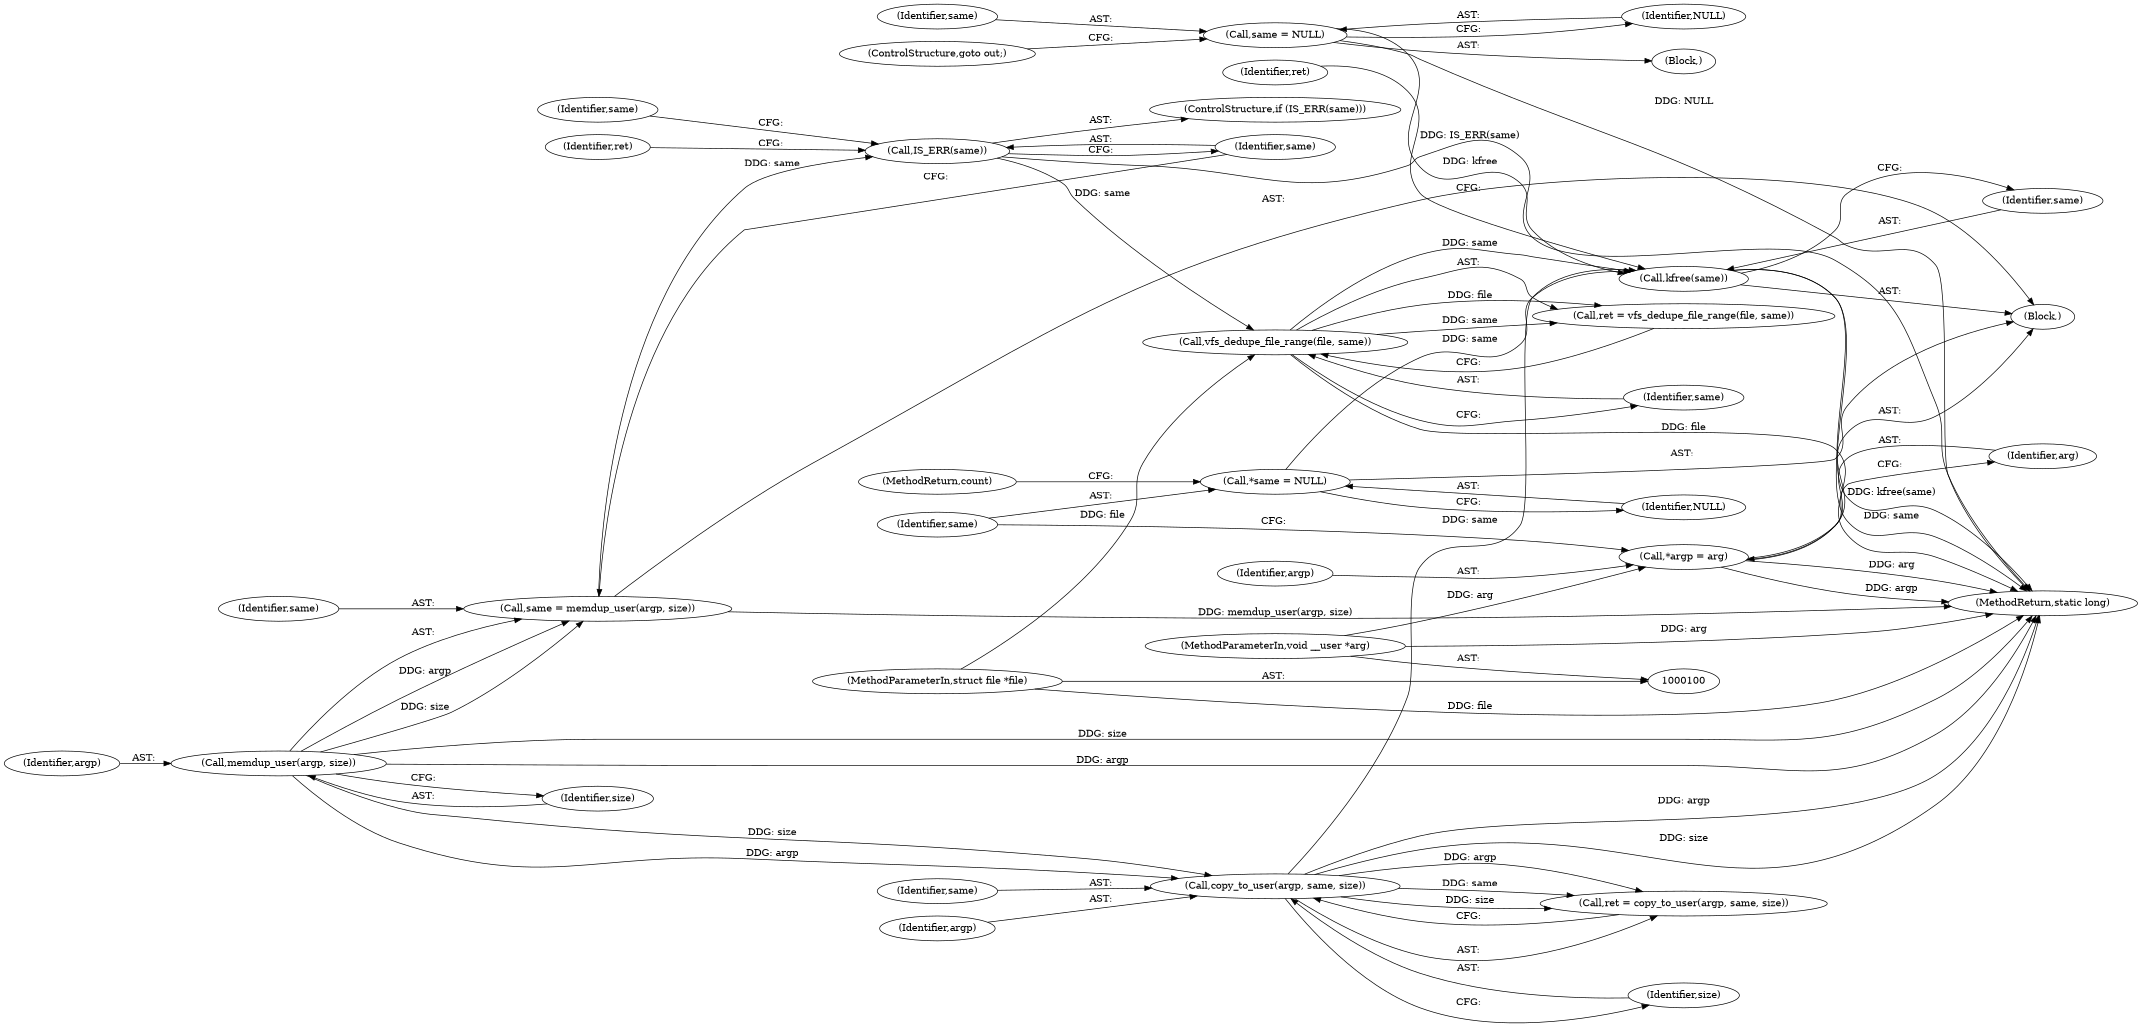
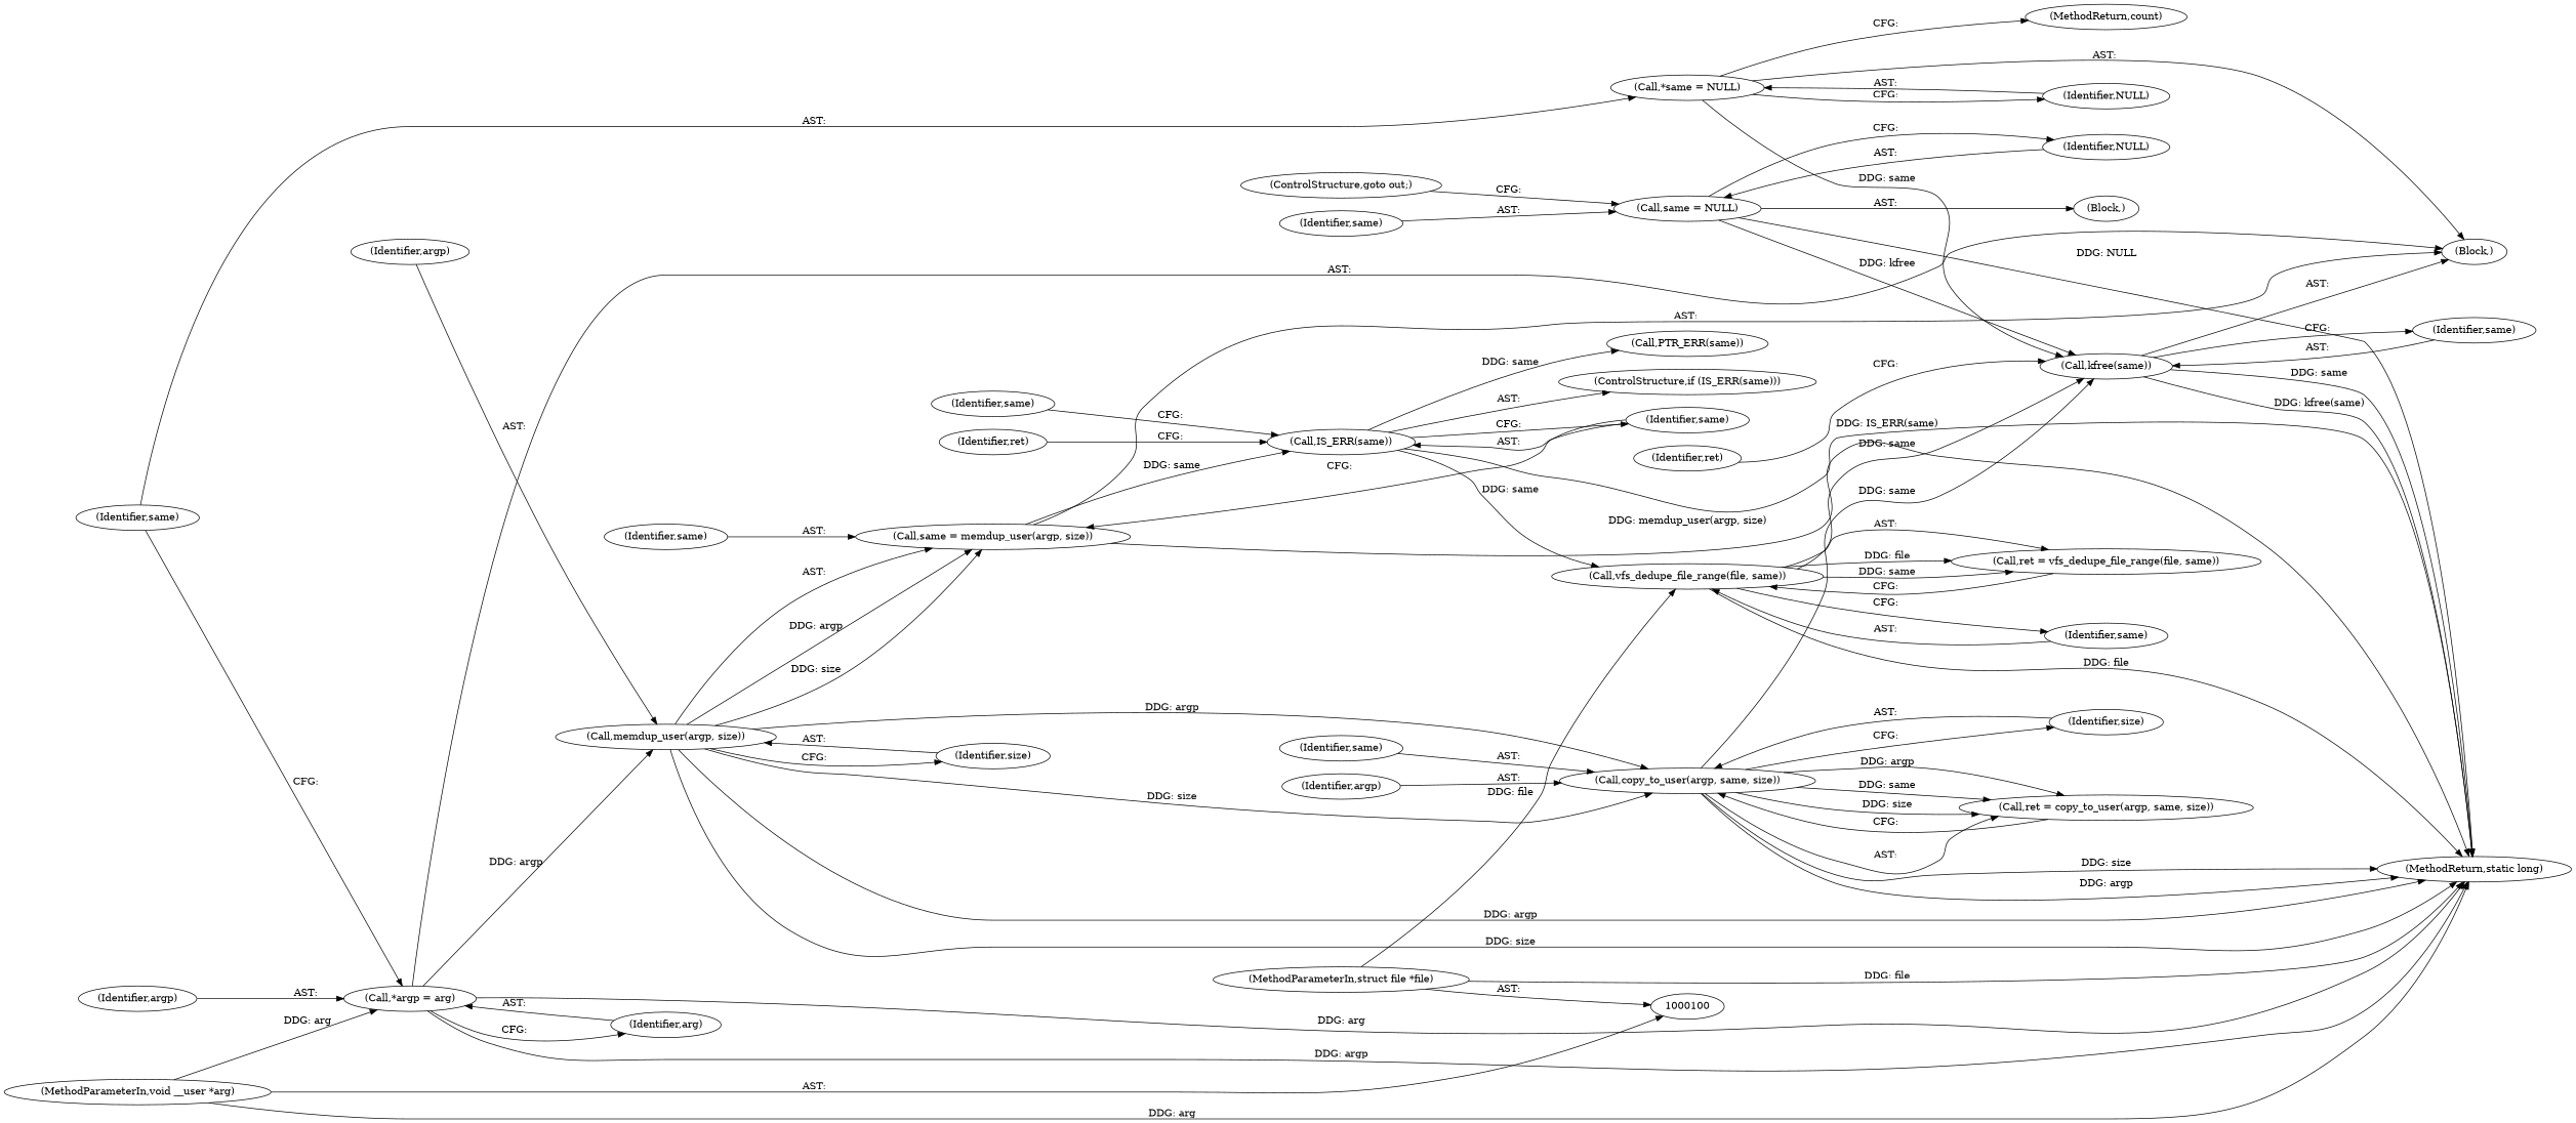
  digraph {
    rankdir=LR
    n1 [label="(Call,kfree(same))"]
    n2 [label="(MethodReturn,static long)"]
    n3 [label="(Identifier,same)"]
    n4 [label="(Block,)"]
    n5 [label="(Call,same = NULL)"]
    n6 [label="(Identifier,NULL)"]
    n7 [label="(Block,)"]
    n8 [label="(Call,vfs_dedupe_file_range(file, same))"]
    n9 [label="(Identifier,same)"]
    n10 [label="(Call,ret = vfs_dedupe_file_range(file, same))"]
    n11 [label="(Call,copy_to_user(argp, same, size))"]
    n12 [label="(Identifier,size)"]
    n13 [label="(Call,ret = copy_to_user(argp, same, size))"]
    n14 [label="(MethodParameterIn,struct file *file)"]
    1000100
    n16 [label="(Call,IS_ERR(same))"]
    n17 [label="(Identifier,same)"]
+   n18 [label="(Call,PTR_ERR(same))"]
    n19 [label="(ControlStructure,if (IS_ERR(same)))"]
    n20 [label="(Call,same = memdup_user(argp, size))"]
    n21 [label="(Call,memdup_user(argp, size))"]
    n22 [label="(Identifier,size)"]
    n23 [label="(Call,*argp = arg)"]
    n24 [label="(Identifier,arg)"]
    n25 [label="(MethodParameterIn,void __user *arg)"]
    n26 [label="(Call,*same = NULL)"]
    n27 [label="(Identifier,NULL)"]
    n28 [label="(MethodReturn,count)"]
    n29 [label="(Identifier,same)"]
    n30 [label="(Identifier,same)"]
    n31 [label="(Identifier,argp)"]
    n32 [label="(ControlStructure,goto out;)"]
    n33 [label="(Identifier,argp)"]
    n34 [label="(Identifier,ret)"]
    n35 [label="(Identifier,argp)"]
    n36 [label="(Identifier,ret)"]
    n37 [label="(Identifier,same)"]
    n38 [label="(Identifier,same)"]
    n39 [label="(Identifier,same)"]
    n1 -> n2 [label="DDG: same"]
    n1 -> n2 [label="DDG: kfree(same)"]
    n1 -> n3 [label="CFG: "]
    n1 -> n4 [label="AST: "]
    n3 -> n1 [label="AST: "]
    n5 -> n1 [label="DDG: kfree"]
    n5 -> n2 [label="DDG: NULL"]
    n5 -> n6 [label="CFG: "]
    n5 -> n7 [label="AST: "]
    n6 -> n5 [label="AST: "]
    n8 -> n1 [label="DDG: same"]
    n8 -> n2 [label="DDG: file"]
    n8 -> n9 [label="CFG: "]
    n8 -> n10 [label="AST: "]
    n8 -> n10 [label="DDG: file"]
    n8 -> n10 [label="DDG: same"]
    n9 -> n8 [label="AST: "]
    n10 -> n8 [label="CFG: "]
    n11 -> n1 [label="DDG: same"]
    n11 -> n2 [label="DDG: size"]
    n11 -> n2 [label="DDG: argp"]
    n11 -> n12 [label="CFG: "]
    n11 -> n13 [label="AST: "]
    n11 -> n13 [label="DDG: argp"]
    n11 -> n13 [label="DDG: same"]
    n11 -> n13 [label="DDG: size"]
    n12 -> n11 [label="AST: "]
    n13 -> n11 [label="CFG: "]
    n14 -> n2 [label="DDG: file"]
    n14 -> n8 [label="DDG: file"]
    n14 -> 1000100 [label="AST: "]
    n16 -> n2 [label="DDG: IS_ERR(same)"]
    n16 -> n8 [label="DDG: same"]
    n16 -> n17 [label="CFG: "]
+   n16 -> n18 [label="DDG: same"]
    n16 -> n19 [label="AST: "]
    n17 -> n16 [label="AST: "]
    n17 -> n20 [label="CFG: "]
    n20 -> n2 [label="DDG: memdup_user(argp, size)"]
    n20 -> n4 [label="AST: "]
    n20 -> n16 [label="DDG: same"]
    n21 -> n2 [label="DDG: size"]
    n21 -> n2 [label="DDG: argp"]
    n21 -> n11 [label="DDG: argp"]
    n21 -> n11 [label="DDG: size"]
    n21 -> n20 [label="AST: "]
    n21 -> n20 [label="DDG: argp"]
    n21 -> n20 [label="DDG: size"]
    n21 -> n22 [label="CFG: "]
    n22 -> n21 [label="AST: "]
    n23 -> n2 [label="DDG: arg"]
    n23 -> n2 [label="DDG: argp"]
    n23 -> n4 [label="AST: "]
+   n23 -> n21 [label="DDG: argp"]
    n23 -> n24 [label="CFG: "]
    n24 -> n23 [label="AST: "]
    n25 -> n2 [label="DDG: arg"]
    n25 -> 1000100 [label="AST: "]
    n25 -> n23 [label="DDG: arg"]
    n26 -> n1 [label="DDG: same"]
    n26 -> n4 [label="AST: "]
    n26 -> n27 [label="CFG: "]
    n27 -> n26 [label="AST: "]
-   n28 -> n26 [label="CFG: "]
+   n26 -> n28 [label="CFG: "]
    n29 -> n5 [label="AST: "]
    n30 -> n11 [label="AST: "]
    n31 -> n11 [label="AST: "]
    n32 -> n5 [label="CFG: "]
    n33 -> n23 [label="AST: "]
    n34 -> n1 [label="CFG: "]
    n35 -> n21 [label="AST: "]
    n36 -> n16 [label="CFG: "]
    n37 -> n16 [label="CFG: "]
    n38 -> n20 [label="AST: "]
    n39 -> n23 [label="CFG: "]
    n39 -> n26 [label="AST: "]
  }
